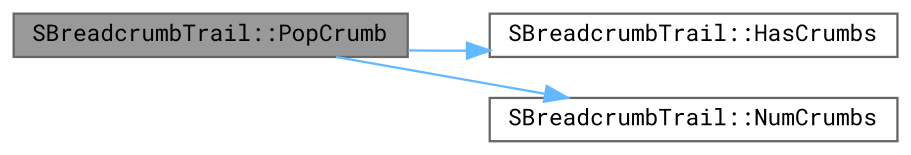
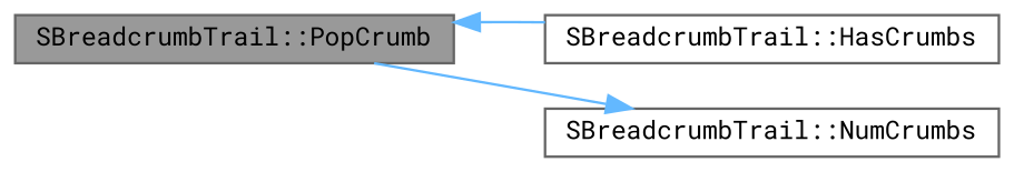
  digraph {
    fontname="Roboto Mono"
    rankdir=LR
    node [color=grey40 fillcolor=white fontname="Roboto Mono" fontsize=10 shape=box style=filled]
    edge [color=steelblue1 fontname="Roboto Mono" fontsize=10 labelfontname=Helvetica labelfontsize=10 style=solid]
    n1 [color=gray40 fillcolor=grey60 fontcolor=black height=0.2 label="SBreadcrumbTrail::PopCrumb" width=0.4]
    n2 [height=0.2 label="SBreadcrumbTrail::HasCrumbs" width=0.4]
    n3 [height=0.2 label="SBreadcrumbTrail::NumCrumbs" width=0.4]
-   n1 -> n2
+   n2 -> n1
    n1 -> n3
  }
